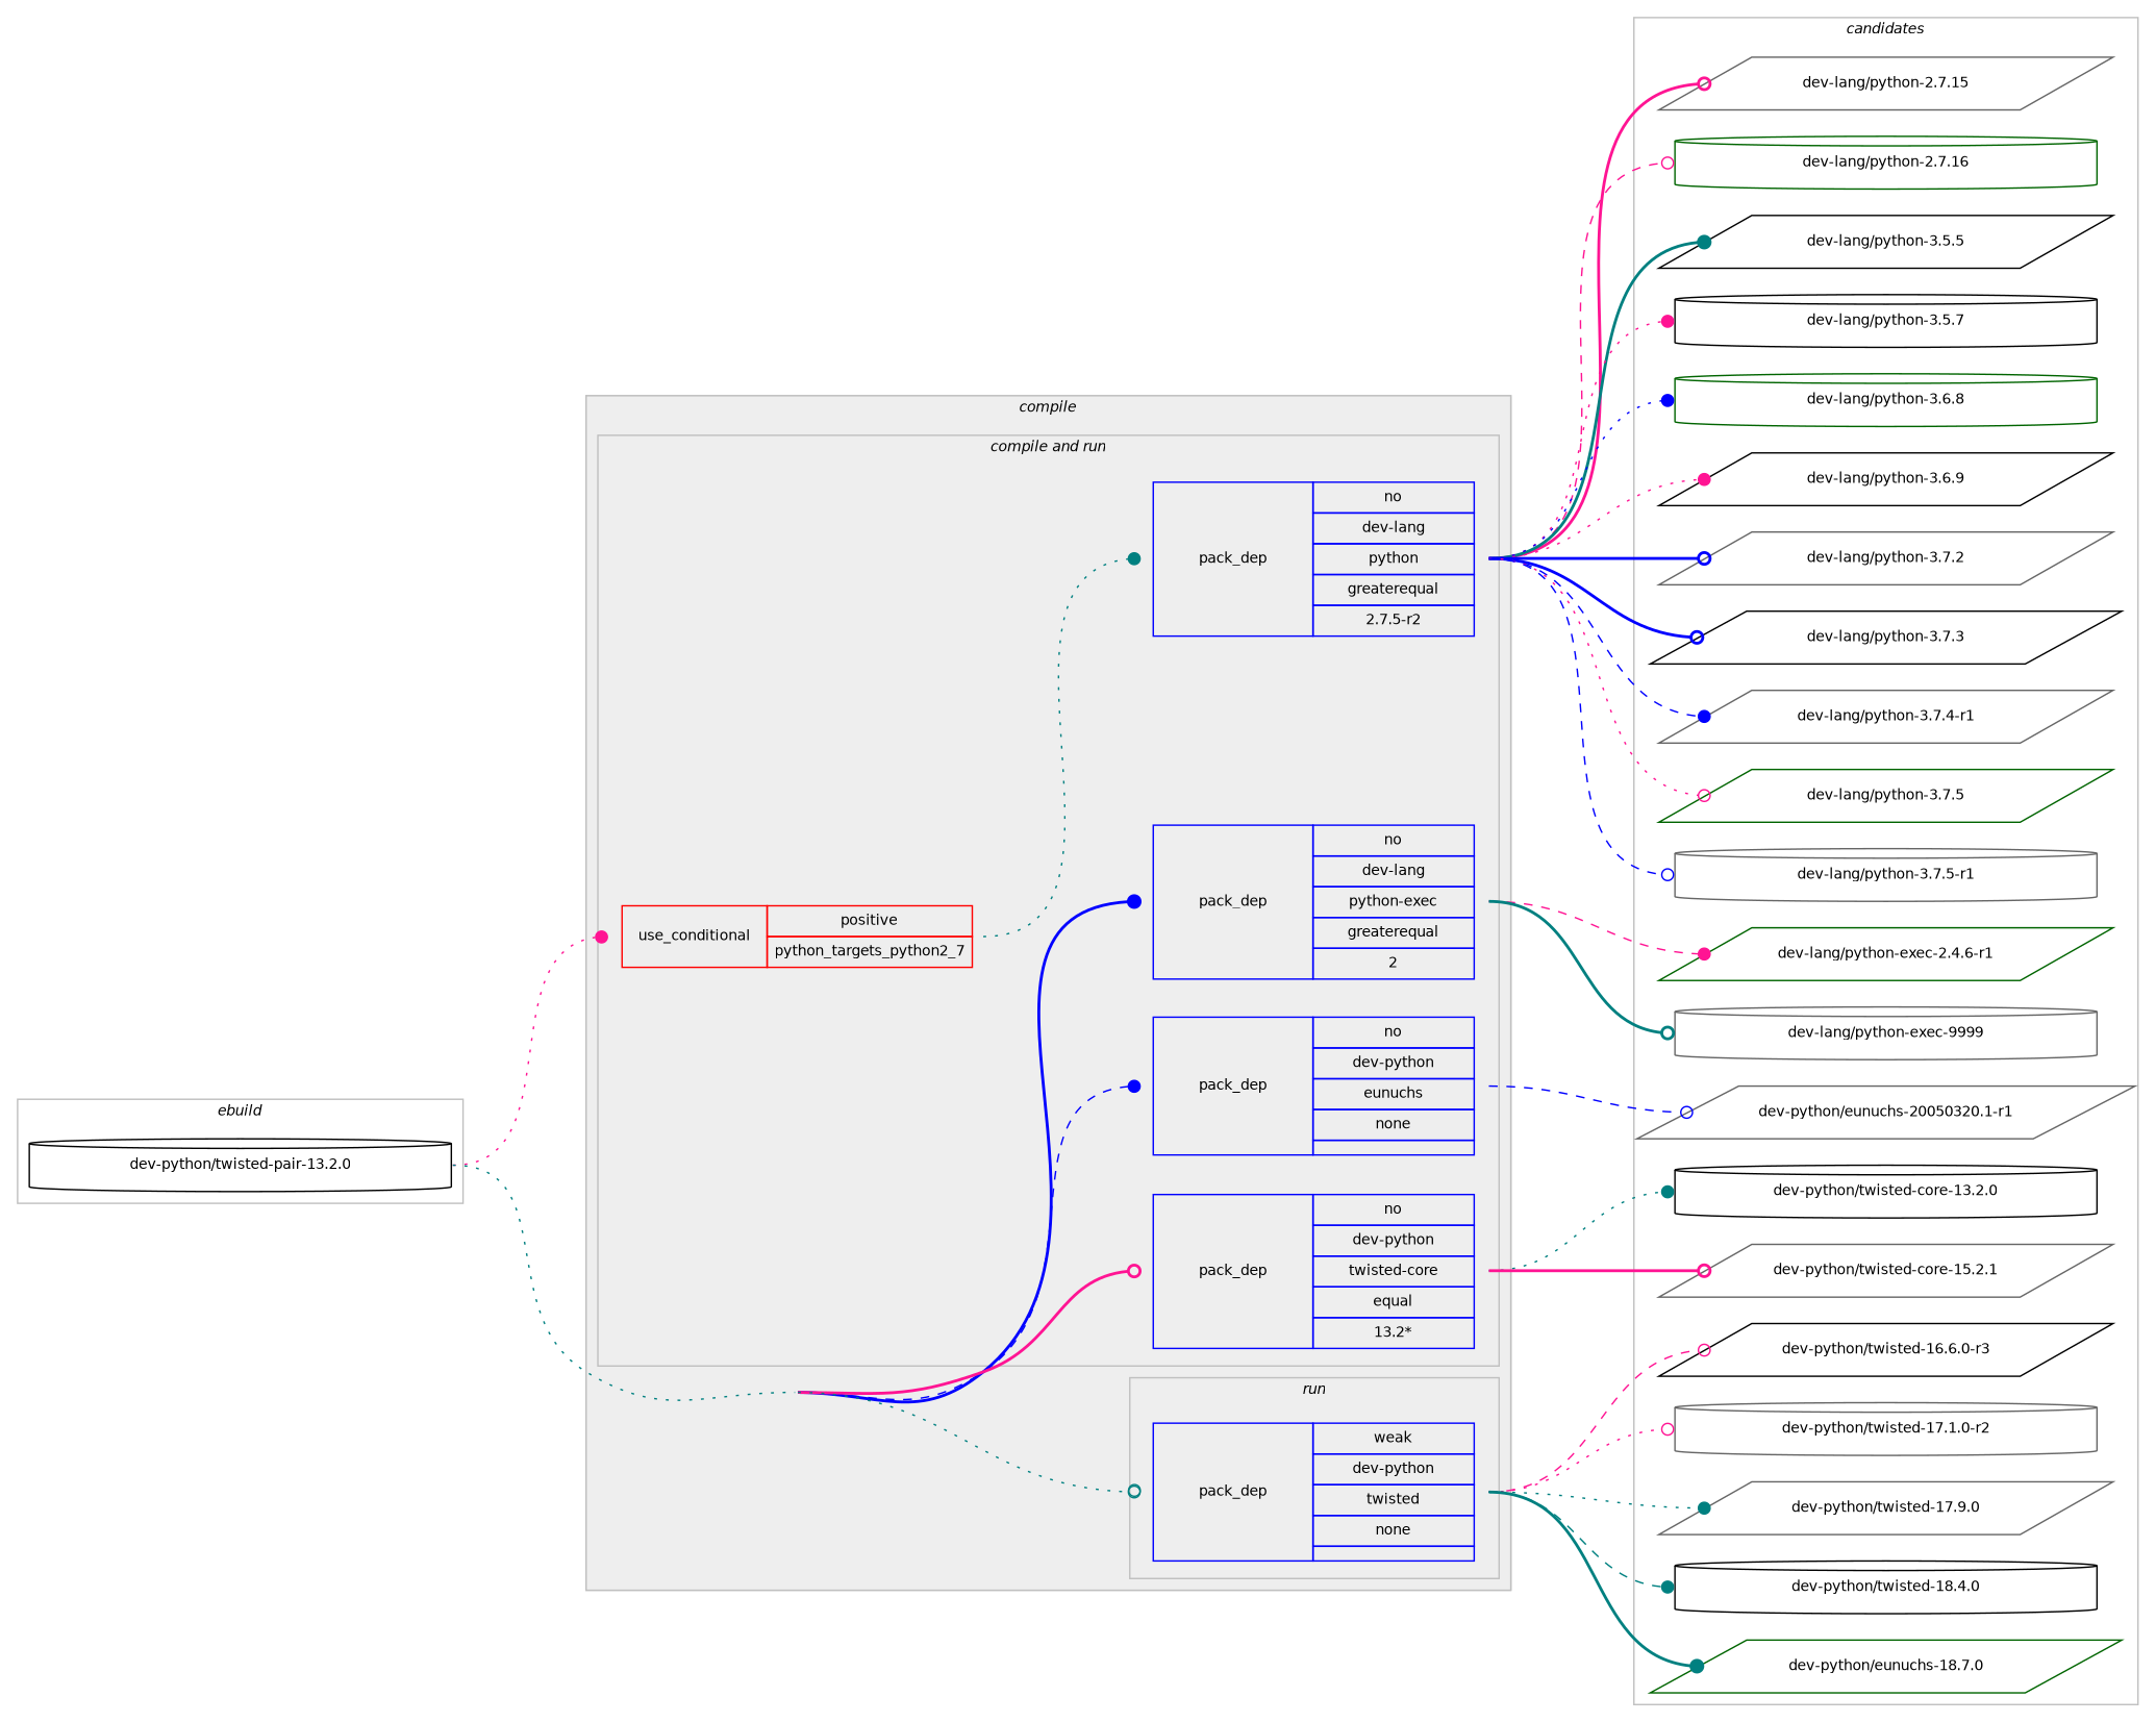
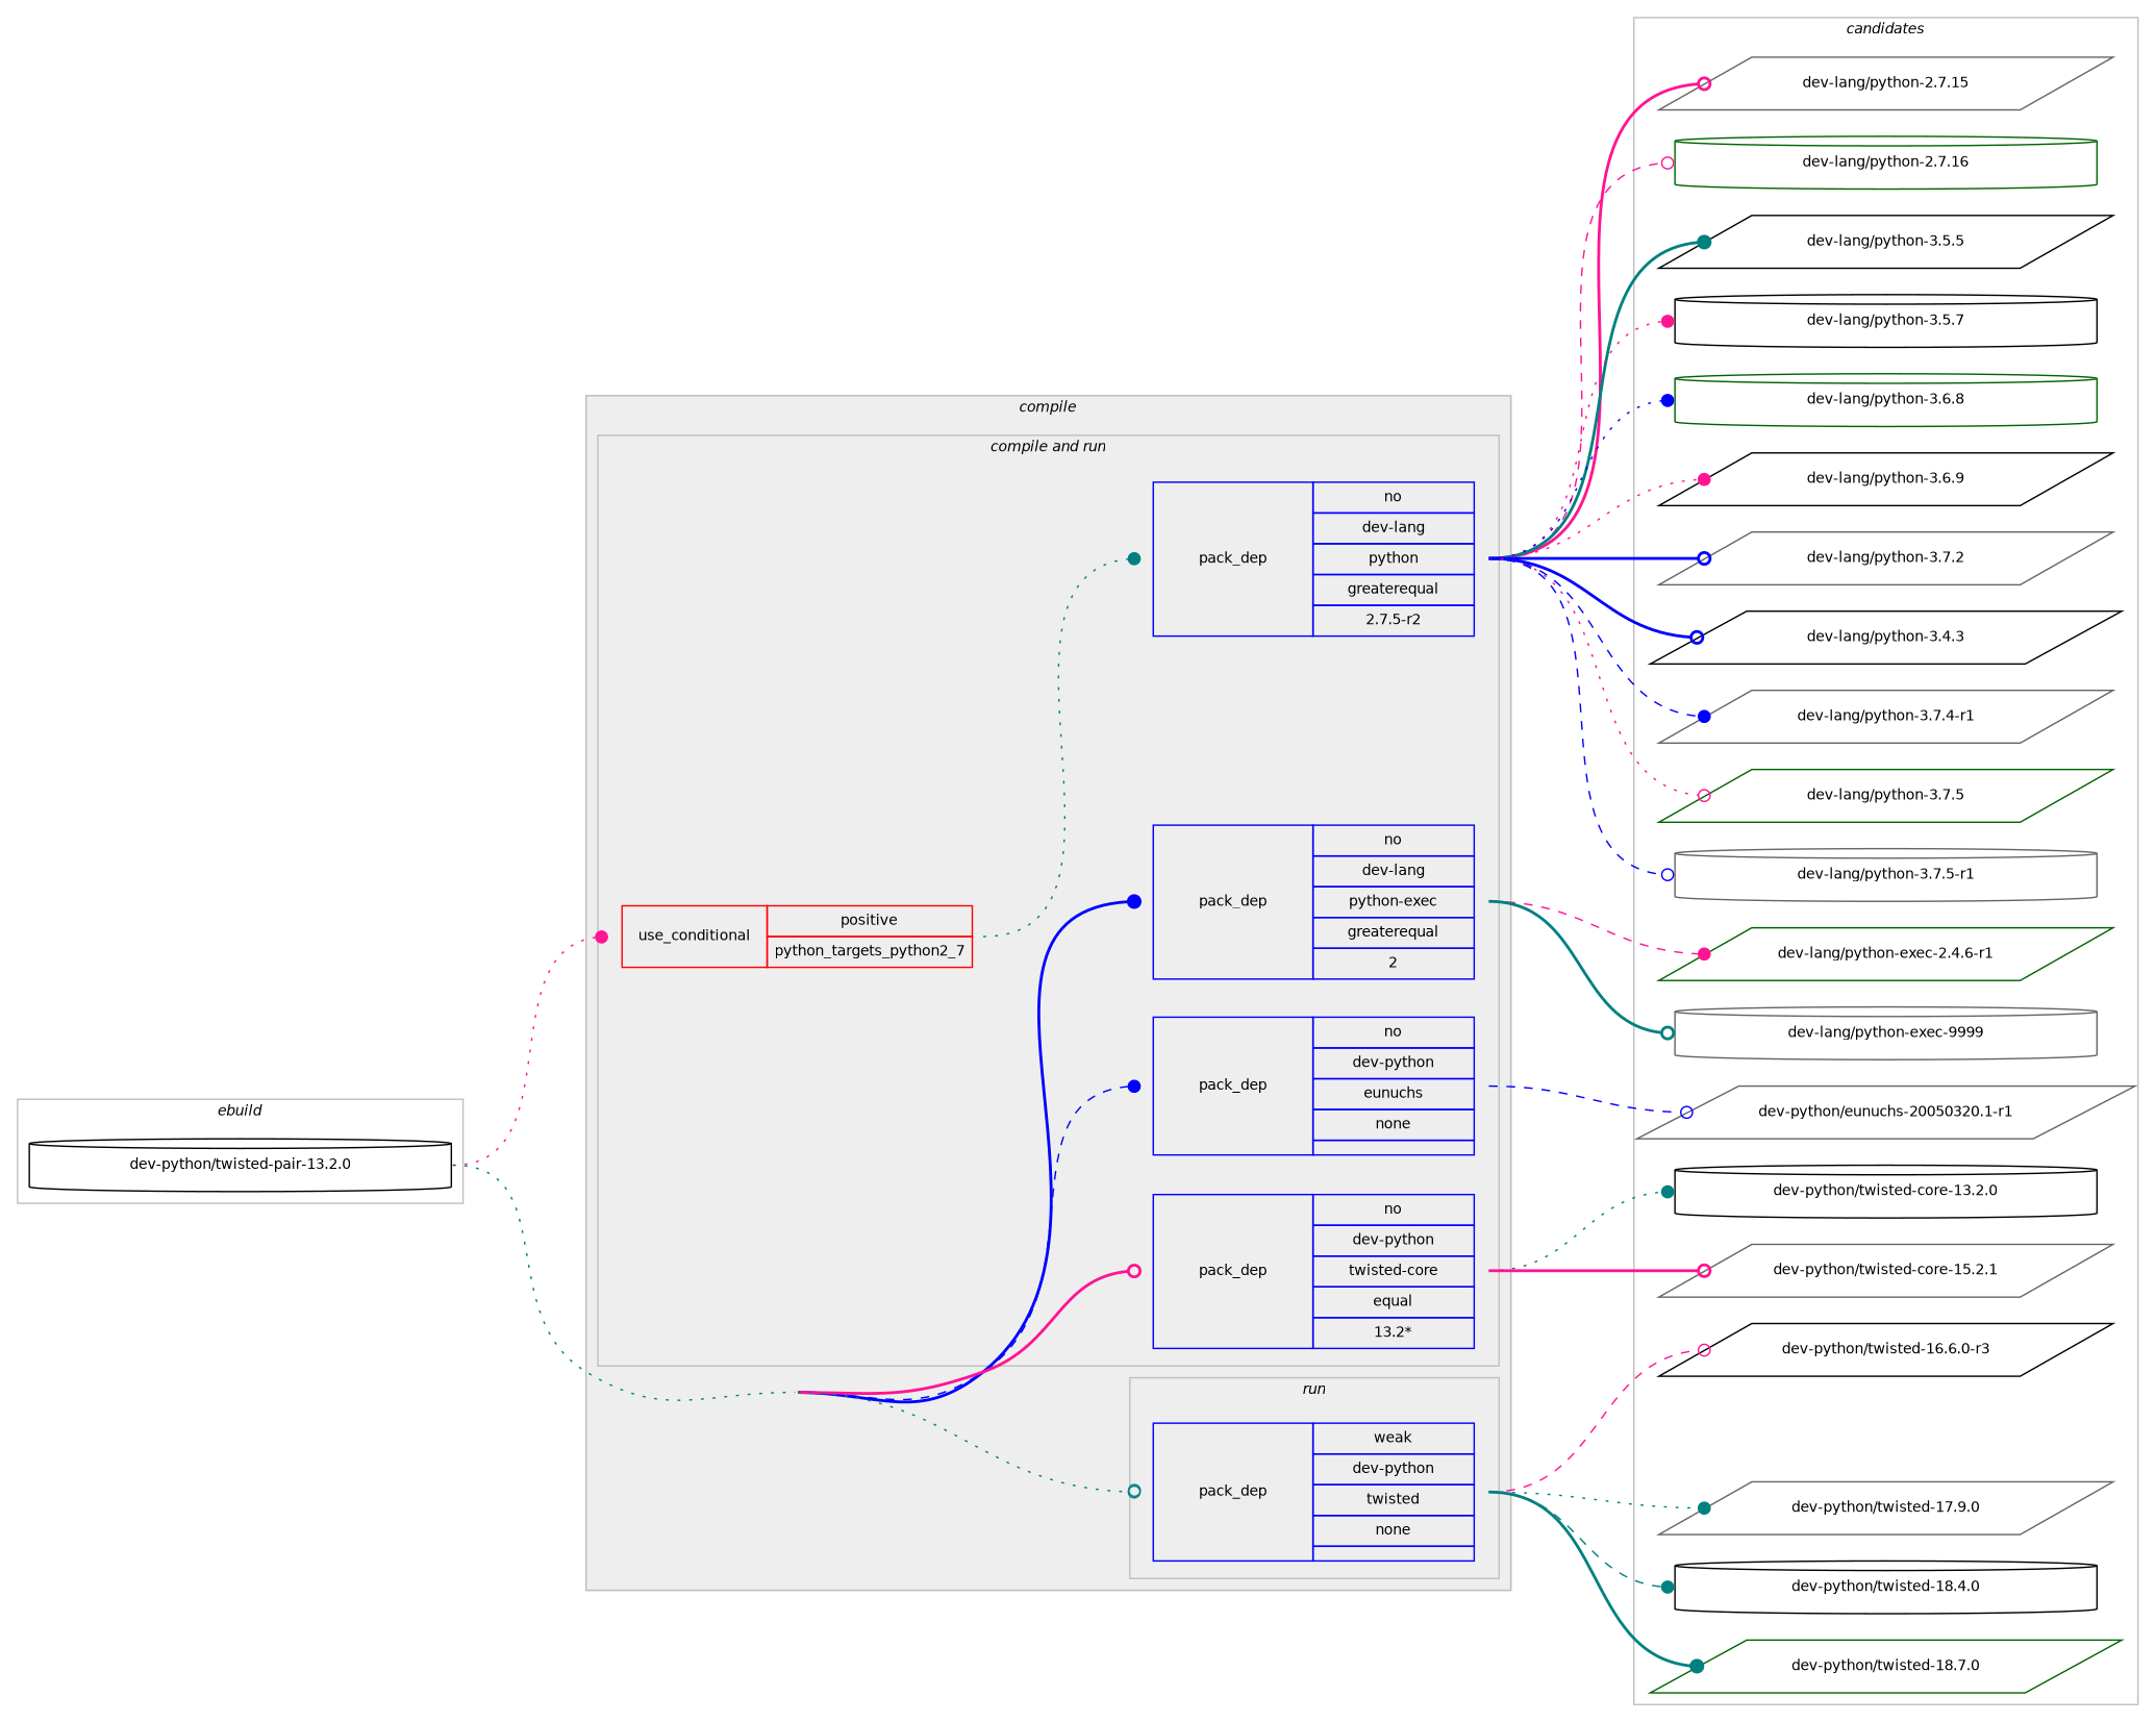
  digraph {
    compound=true
    concentrate=true
    fontname=Helvetica
    fontsize=10
    newrank=true
    rankdir=LR
    ranksep=1.5
    node [color=gray40 fontname=Helvetica fontsize=10 shape=parallelogram]
    edge [arrowhead=dot color=deeppink headport=w style=dotted tailport=e weight=100]
    n1 [color=black label="dev-python/twisted-pair-13.2.0" shape=cylinder width=4]
    n2 [color=blue label=<<TABLE BORDER="0" CELLBORDER="1" CELLSPACING="0" CELLPADDING="4" WIDTH="220"><TR><TD ROWSPAN="6" CELLPADDING="30">pack_dep</TD></TR><TR><TD WIDTH="110">no</TD></TR><TR><TD>dev-lang</TD></TR><TR><TD>python</TD></TR><TR><TD>greaterequal</TD></TR><TR><TD>2.7.5-r2</TD></TR></TABLE>> shape=none]
    n3 [color=red label=<<TABLE BORDER="0" CELLBORDER="1" CELLSPACING="0" CELLPADDING="4"><TR><TD ROWSPAN="3" CELLPADDING="10">use_conditional</TD></TR><TR><TD>positive</TD></TR><TR><TD>python_targets_python2_7</TD></TR></TABLE>> shape=none]
    n4 [color=blue label=<<TABLE BORDER="0" CELLBORDER="1" CELLSPACING="0" CELLPADDING="4" WIDTH="220"><TR><TD ROWSPAN="6" CELLPADDING="30">pack_dep</TD></TR><TR><TD WIDTH="110">no</TD></TR><TR><TD>dev-lang</TD></TR><TR><TD>python-exec</TD></TR><TR><TD>greaterequal</TD></TR><TR><TD>2</TD></TR></TABLE>> shape=none]
    n5 [color=blue label=<<TABLE BORDER="0" CELLBORDER="1" CELLSPACING="0" CELLPADDING="4" WIDTH="220"><TR><TD ROWSPAN="6" CELLPADDING="30">pack_dep</TD></TR><TR><TD WIDTH="110">no</TD></TR><TR><TD>dev-python</TD></TR><TR><TD>eunuchs</TD></TR><TR><TD>none</TD></TR><TR><TD></TD></TR></TABLE>> shape=none]
    n6 [color=blue label=<<TABLE BORDER="0" CELLBORDER="1" CELLSPACING="0" CELLPADDING="4" WIDTH="220"><TR><TD ROWSPAN="6" CELLPADDING="30">pack_dep</TD></TR><TR><TD WIDTH="110">no</TD></TR><TR><TD>dev-python</TD></TR><TR><TD>twisted-core</TD></TR><TR><TD>equal</TD></TR><TR><TD>13.2*</TD></TR></TABLE>> shape=none]
    n7 [color=blue label=<<TABLE BORDER="0" CELLBORDER="1" CELLSPACING="0" CELLPADDING="4" WIDTH="220"><TR><TD ROWSPAN="6" CELLPADDING="30">pack_dep</TD></TR><TR><TD WIDTH="110">weak</TD></TR><TR><TD>dev-python</TD></TR><TR><TD>twisted</TD></TR><TR><TD>none</TD></TR><TR><TD></TD></TR></TABLE>> shape=none]
    n8 [label="dev-lang/python-2.7.15" width=4]
    n9 [color=darkgreen label="dev-lang/python-2.7.16" shape=cylinder width=4]
    n10 [color=black label="dev-lang/python-3.5.5" width=4]
    n11 [color=black label="dev-lang/python-3.5.7" shape=cylinder width=4]
    n12 [color=darkgreen label="dev-lang/python-3.6.8" shape=cylinder width=4]
    n13 [color=black label="dev-lang/python-3.6.9" width=4]
    n14 [label="dev-lang/python-3.7.2" width=4]
-   n15 [color=black label="dev-lang/python-3.7.3" width=4]
+   n15 [color=black label="dev-lang/python-3.4.3" width=4]
    n16 [label="dev-lang/python-3.7.4-r1" width=4]
    n17 [color=darkgreen label="dev-lang/python-3.7.5" width=4]
    n18 [label="dev-lang/python-3.7.5-r1" shape=cylinder width=4]
    n19 [color=darkgreen label="dev-lang/python-exec-2.4.6-r1" width=4]
    n20 [label="dev-lang/python-exec-9999" shape=cylinder width=4]
    n21 [label="dev-python/eunuchs-20050320.1-r1" width=4]
    n22 [color=black label="dev-python/twisted-core-13.2.0" shape=cylinder width=4]
    n23 [label="dev-python/twisted-core-15.2.1" width=4]
    n24 [color=black label="dev-python/twisted-16.6.0-r3" width=4]
-   n25 [label="dev-python/twisted-17.1.0-r2" shape=cylinder width=4]
    n26 [label="dev-python/twisted-17.9.0" width=4]
    n27 [color=black label="dev-python/twisted-18.4.0" shape=cylinder width=4]
-   n28 [color=darkgreen label="dev-python/eunuchs-18.7.0" width=4]
+   n28 [color=darkgreen label="dev-python/twisted-18.7.0" width=4]
    subgraph cluster_1 {
      color=gray
      label=<<i>ebuild</i>>
      rank=same
      n1
    }
    subgraph cluster_2 {
      color=gray
      label=<<i>dependencies</i>>
      subgraph cluster_3 {
        color=gray
        fillcolor="#eeeeee"
        label=<<i>compile</i>>
        style=filled
      }
      subgraph cluster_4 {
        color=gray
        fillcolor="#eeeeee"
        label=<<i>compile and run</i>>
        style=filled
        subgraph sub_5 {
          color=gray
          fillcolor="#eeeeee"
          label=<<i>compile and run</i>>
          style=filled
          n3
          subgraph sub_6 {
            color=gray
            fillcolor="#eeeeee"
            label=<<i>compile and run</i>>
            style=filled
            n2
          }
        }
        subgraph sub_7 {
          color=gray
          fillcolor="#eeeeee"
          label=<<i>compile and run</i>>
          style=filled
          n4
        }
        subgraph sub_8 {
          color=gray
          fillcolor="#eeeeee"
          label=<<i>compile and run</i>>
          style=filled
          n5
        }
        subgraph sub_9 {
          color=gray
          fillcolor="#eeeeee"
          label=<<i>compile and run</i>>
          style=filled
          n6
        }
      }
      subgraph cluster_10 {
        color=gray
        fillcolor="#eeeeee"
        label=<<i>run</i>>
        style=filled
        subgraph sub_11 {
          color=gray
          fillcolor="#eeeeee"
          label=<<i>run</i>>
          style=filled
          n7
        }
      }
    }
    subgraph cluster_12 {
      color=gray
      label=<<i>candidates</i>>
      rank=same
      subgraph sub_13 {
        color=black
        label=<<i>candidates</i>>
        nodesep=1
        rank=same
        n8
        n9
        n10
        n11
        n12
        n13
        n14
        n15
        n16
        n17
        n18
      }
      subgraph sub_14 {
        color=black
        label=<<i>candidates</i>>
        nodesep=1
        rank=same
        n19
        n20
      }
      subgraph sub_15 {
        color=black
        label=<<i>candidates</i>>
        nodesep=1
        rank=same
        n21
      }
      subgraph sub_16 {
        color=black
        label=<<i>candidates</i>>
        nodesep=1
        rank=same
        n22
        n23
      }
      subgraph sub_17 {
        color=black
        label=<<i>candidates</i>>
        nodesep=1
        rank=same
        n24
-       n25
        n26
        n27
        n28
      }
    }
    n1 -> n3 [weight=20]
    n1 -> n4 [color=blue style=bold weight=20]
    n1 -> n5 [color=blue style=dashed weight=20]
    n1 -> n6 [arrowhead=odot style=bold weight=20]
    n1 -> n7 [arrowhead=odot color=teal weight=20]
    n2 -> n8 [arrowhead=odot style=bold]
    n2 -> n9 [arrowhead=odot style=dashed]
    n2 -> n10 [color=teal style=bold]
    n2 -> n11
    n2 -> n12 [color=blue]
    n2 -> n13
    n2 -> n14 [arrowhead=odot color=blue style=bold]
    n2 -> n15 [arrowhead=odot color=blue style=bold]
    n2 -> n16 [color=blue style=dashed]
    n2 -> n17 [arrowhead=odot]
    n2 -> n18 [arrowhead=odot color=blue style=dashed]
    n3 -> n2 [color=teal weight=20]
    n4 -> n19 [style=dashed]
    n4 -> n20 [arrowhead=odot color=teal style=bold]
    n5 -> n21 [arrowhead=odot color=blue style=dashed]
    n6 -> n22 [color=teal]
    n6 -> n23 [arrowhead=odot style=bold]
    n7 -> n24 [arrowhead=odot style=dashed]
-   n7 -> n25 [arrowhead=odot]
    n7 -> n26 [color=teal]
    n7 -> n27 [color=teal style=dashed]
    n7 -> n28 [color=teal style=bold]
  }
